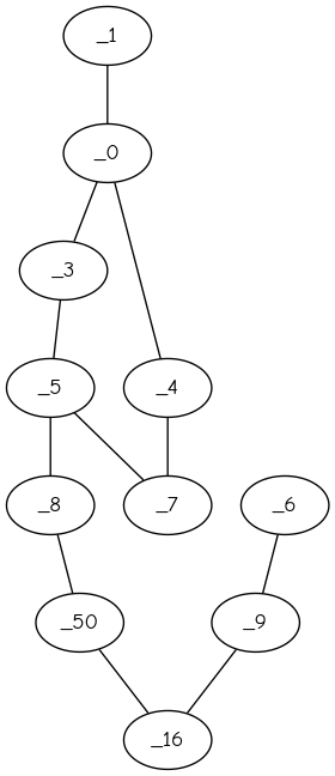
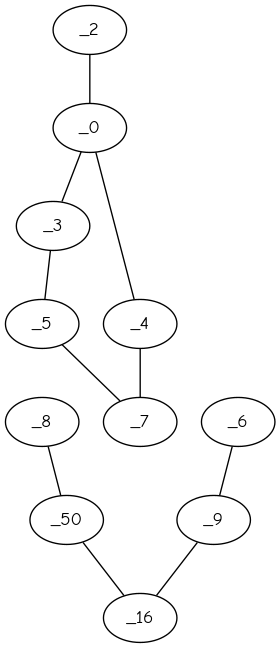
  graph {
    fontname="Comic Neue"
    node [charge=0 chem=1 fontname="Comic Neue" symbol="C  "]
    edge [fontname="Comic Neue" valence=1]
-   _1 [chem=2 symbol="O  " x=5.4419 y=1.4469]
+   _1 [chem=2 symbol="O  " x=5.4419 y=1.4469 label=_2]
    n2 [label=_0 x=5.1376 y=0.4943]
    _3 [x=4.1881 y=0.1805]
    _4 [chem=4 symbol="N  " x=5.7294 y=-0.3118]
    _5 [x=4.1931 y=-0.8195]
    _7 [chem=4 symbol="N  " x=5.1457 y=-1.1237]
    _8 [x=3.4144 y=-1.4469]
    _6 [x=3.4032 y=0.8001]
    _9 [x=2.4294 y=0.5727]
    n10 [label=_50 x=2.4384 y=-1.2292]
    n11 [label=_16 x=2 y=-0.3304]
    _1 -- n2 [valence=2]
    n2 -- _3
    n2 -- _4
    _3 -- _5
    _4 -- _7
    _5 -- _7 [valence=2]
-   _5 -- _8
    _8 -- n10
    _6 -- _9
    _9 -- n11
    n10 -- n11
  }
